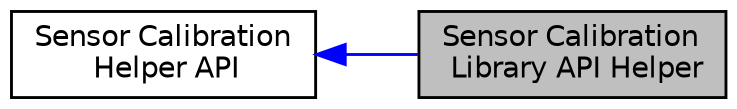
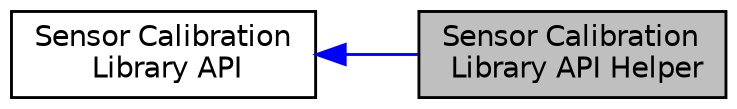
  digraph {
    rankdir=LR
    node [color=black fontname=Helvetica fontsize=10 shape=box]
    n1 [fillcolor=grey75 fontcolor=black height=0.2 label="Sensor Calibration\l Library API Helper" style=filled width=0.4]
-   n2 [height=0.2 label="Sensor Calibration\l Helper API" width=0.4]
+   n2 [height=0.2 label="Sensor Calibration\l Library API" width=0.4]
    n2 -> n1 [dir=back fontname=Helvetica fontsize=10 labelfontname=Helvetica labelfontsize=10 shape=plaintext style=solid color=blue]
  }
